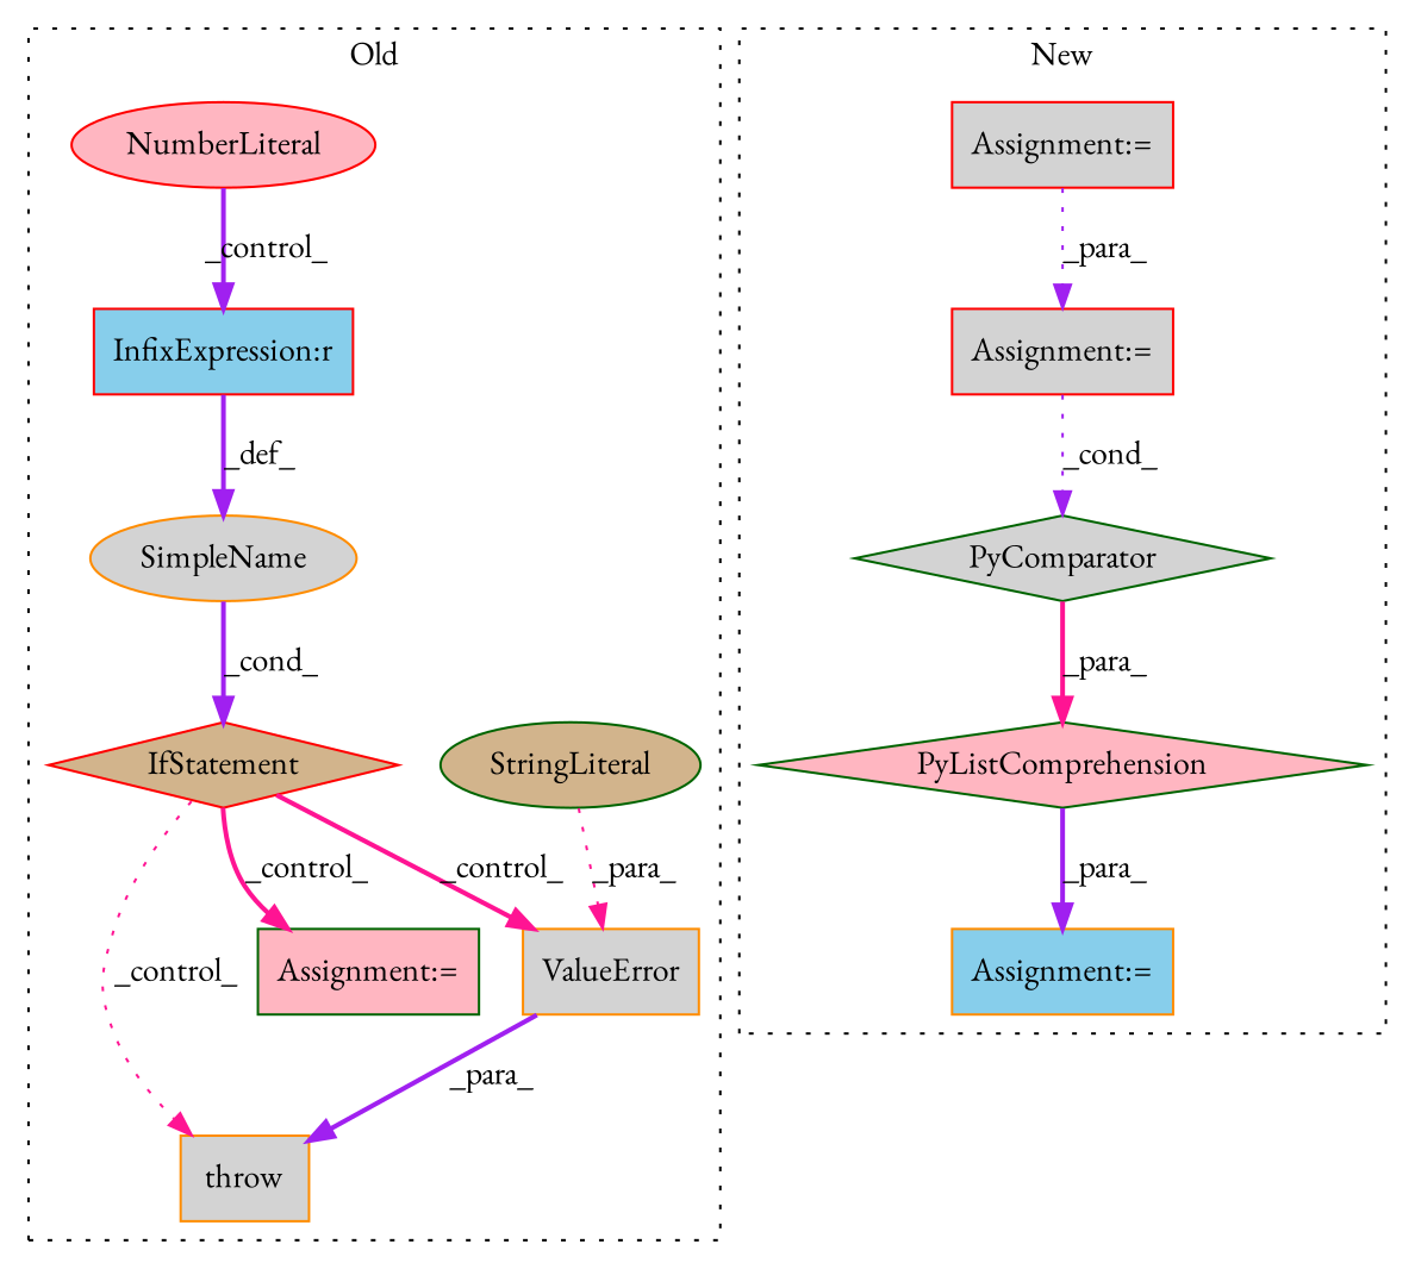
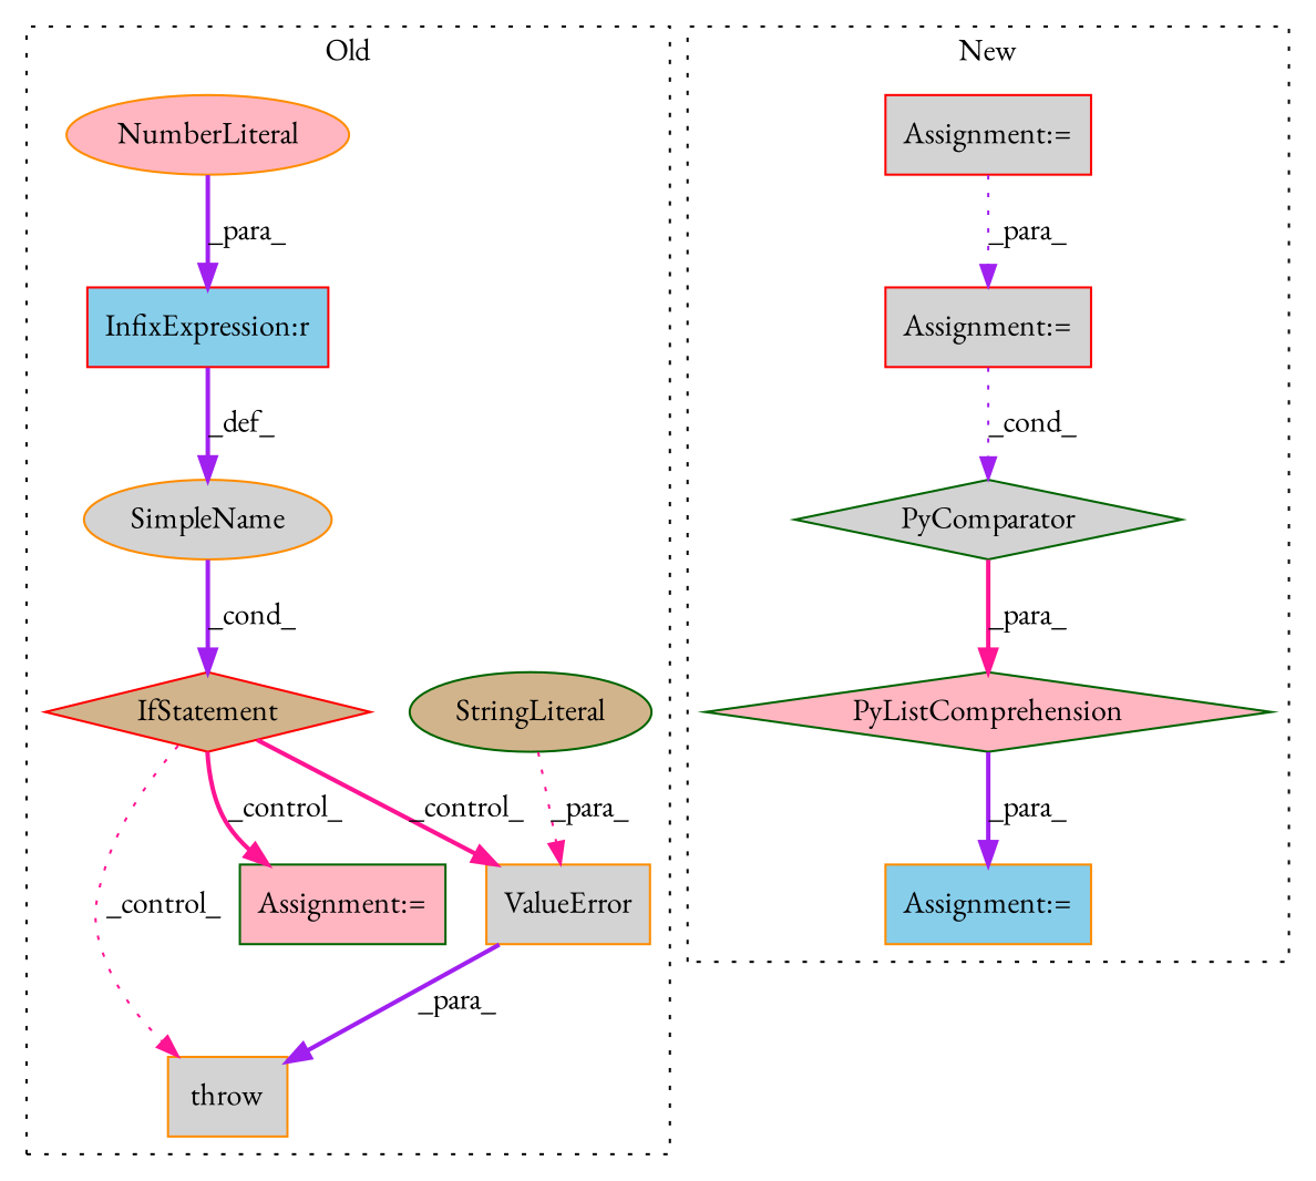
  digraph {
    fontname="EB Garamond"
    node [a=7 color=red fillcolor=lightgrey fontname="EB Garamond" l=1 s=6572 shape=box style=filled]
    edge [color=purple fontname="EB Garamond" style=bold]
    n1 [a=53 color=darkorange l=6 label=throw s=8311]
    n2 [a=25 fillcolor=tan l="4,2" label=IfStatement s="8271,8299" shape=diamond]
    n3 [a=42 color=darkorange label=SimpleName shape=ellipse l="" s=""]
    n4 [a=27 fillcolor=skyblue l=3 label="InfixExpression:r" s=8295]
    n5 [color=darkgreen fillcolor=lightpink label="Assignment:=" s=8432]
    n6 [a=32 color=darkorange l="11,1" label=ValueError s="8317,8400"]
    n7 [a=45 color=darkgreen fillcolor=tan l=72 label=StringLiteral s=8328 shape=ellipse]
-   n8 [a=34 fillcolor=lightpink label=NumberLiteral s=8298 shape=ellipse]
+   n8 [a=34 color=darkorange fillcolor=lightpink label=NumberLiteral s=8298 shape=ellipse]
    n9 [a=113 color=darkgreen l=27 label=PyComparator shape=diamond]
    n10 [l=27 label="Assignment:="]
    n11 [a=109 color=darkgreen fillcolor=lightpink l=197 label=PyListComprehension s=6410 shape=diamond]
    n12 [color=darkorange fillcolor=skyblue l=12 label="Assignment:=" s=6398]
    n13 [l=12 label="Assignment:=" s=6188]
    subgraph cluster_1 {
      label=Old
      style=dotted
      n1
      n2
      n3
      n4
      n5
      n6
      n7
      n8
    }
    subgraph cluster_2 {
      label=New
      style=dotted
      n9
      n10
      n11
      n12
      n13
    }
    n2 -> n1 [color=deeppink label=_control_ style=dotted]
    n2 -> n5 [color=deeppink label=_control_]
    n2 -> n6 [color=deeppink label=_control_]
    n3 -> n2 [label=_cond_]
    n4 -> n3 [label=_def_]
    n6 -> n1 [label=_para_]
    n7 -> n6 [color=deeppink label=_para_ style=dotted]
-   n8 -> n4 [label=_control_]
+   n8 -> n4 [label=_para_]
    n9 -> n11 [color=deeppink label=_para_]
    n10 -> n9 [label=_cond_ style=dotted]
    n11 -> n12 [label=_para_]
    n13 -> n10 [label=_para_ style=dotted]
  }
